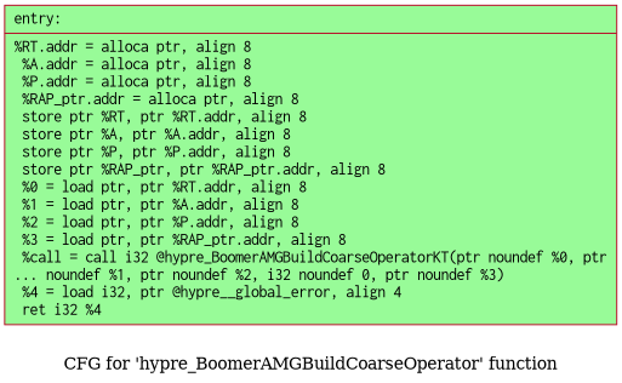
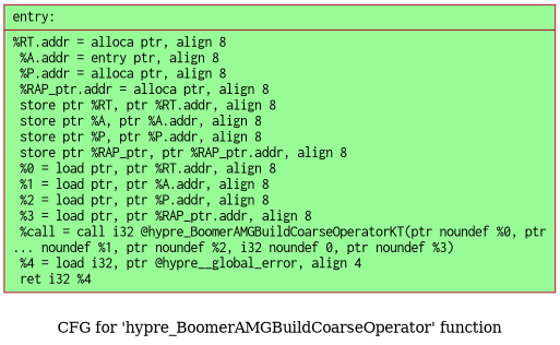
  digraph {
    label="CFG for 'hypre_BoomerAMGBuildCoarseOperator' function"
-   n1 [color="#b70d28ff" fillcolor=palegreen fontname=Courier label="{entry:\l|  %RT.addr = alloca ptr, align 8\l  %A.addr = alloca ptr, align 8\l  %P.addr = alloca ptr, align 8\l  %RAP_ptr.addr = alloca ptr, align 8\l  store ptr %RT, ptr %RT.addr, align 8\l  store ptr %A, ptr %A.addr, align 8\l  store ptr %P, ptr %P.addr, align 8\l  store ptr %RAP_ptr, ptr %RAP_ptr.addr, align 8\l  %0 = load ptr, ptr %RT.addr, align 8\l  %1 = load ptr, ptr %A.addr, align 8\l  %2 = load ptr, ptr %P.addr, align 8\l  %3 = load ptr, ptr %RAP_ptr.addr, align 8\l  %call = call i32 @hypre_BoomerAMGBuildCoarseOperatorKT(ptr noundef %0, ptr\l... noundef %1, ptr noundef %2, i32 noundef 0, ptr noundef %3)\l  %4 = load i32, ptr @hypre__global_error, align 4\l  ret i32 %4\l}" shape=record style=filled]
+   n1 [color="#b70d28ff" fillcolor=palegreen fontname=Courier label="{entry:\l|  %RT.addr = alloca ptr, align 8\l  %A.addr = entry ptr, align 8\l  %P.addr = alloca ptr, align 8\l  %RAP_ptr.addr = alloca ptr, align 8\l  store ptr %RT, ptr %RT.addr, align 8\l  store ptr %A, ptr %A.addr, align 8\l  store ptr %P, ptr %P.addr, align 8\l  store ptr %RAP_ptr, ptr %RAP_ptr.addr, align 8\l  %0 = load ptr, ptr %RT.addr, align 8\l  %1 = load ptr, ptr %A.addr, align 8\l  %2 = load ptr, ptr %P.addr, align 8\l  %3 = load ptr, ptr %RAP_ptr.addr, align 8\l  %call = call i32 @hypre_BoomerAMGBuildCoarseOperatorKT(ptr noundef %0, ptr\l... noundef %1, ptr noundef %2, i32 noundef 0, ptr noundef %3)\l  %4 = load i32, ptr @hypre__global_error, align 4\l  ret i32 %4\l}" shape=record style=filled]
  }
